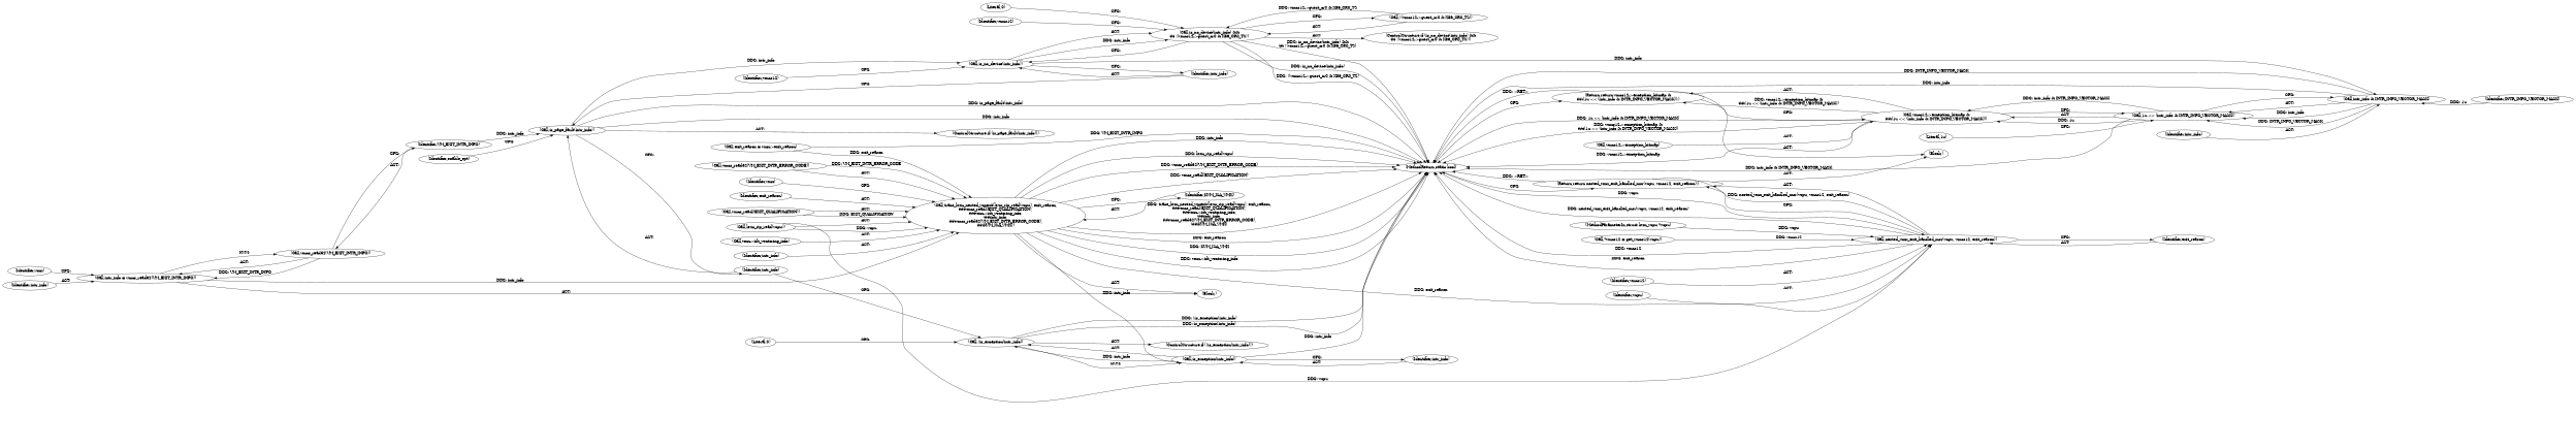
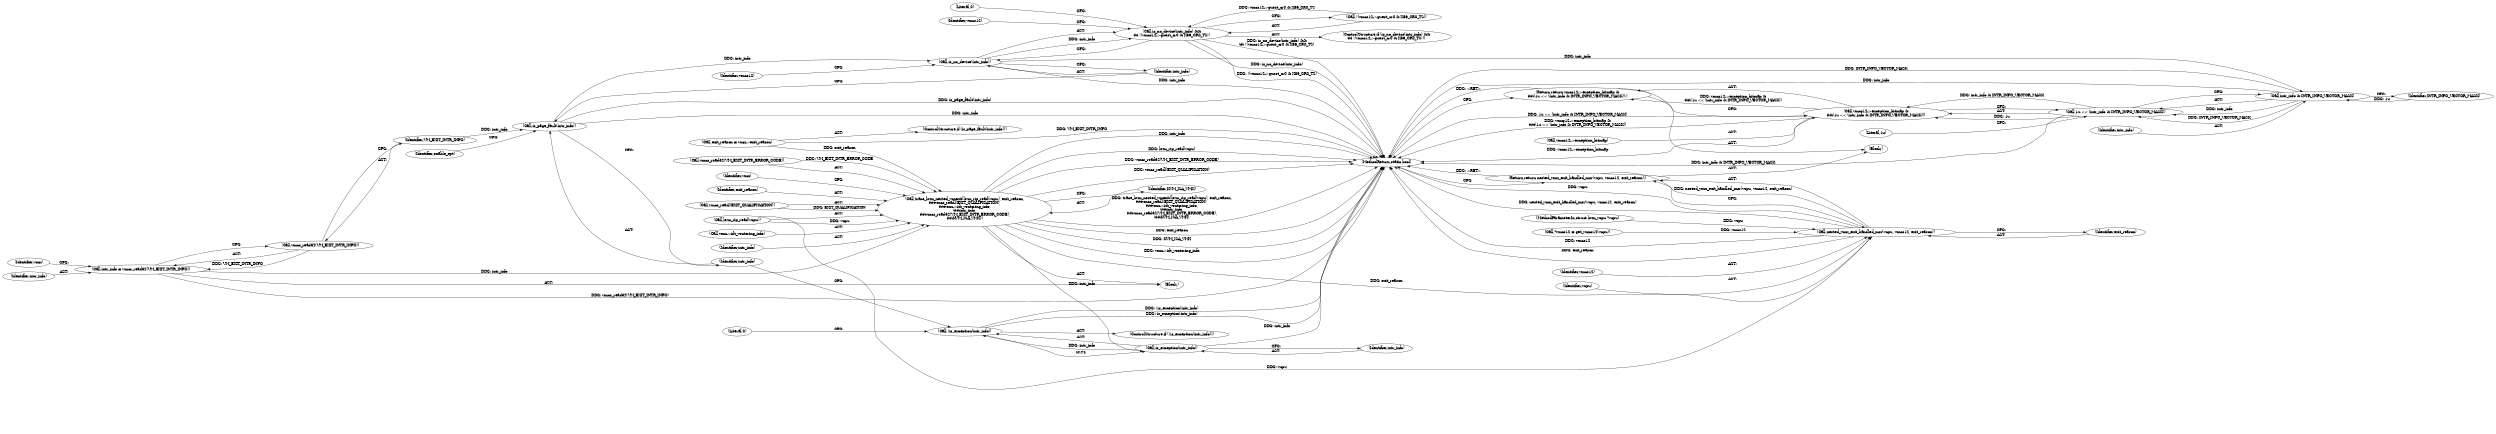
  digraph {
    rankdir=LR
    n1 [label="(Call,intr_info = vmcs_read32(VM_EXIT_INTR_INFO))"]
    n2 [label="(Call,vmcs_read32(VM_EXIT_INTR_INFO))"]
    n3 [label="(Call,trace_kvm_nested_vmexit(kvm_rip_read(vcpu), exit_reason,\n\t\t\t\tvmcs_readl(EXIT_QUALIFICATION),\n\t\t\t\tvmx->idt_vectoring_info,\n\t\t\t\tintr_info,\n\t\t\t\tvmcs_read32(VM_EXIT_INTR_ERROR_CODE),\n\t\t\t\tKVM_ISA_VMX))"]
    n4 [label="(Block,)"]
    n5 [label="(MethodReturn,static bool)"]
    n6 [label="(Identifier,VM_EXIT_INTR_INFO)"]
    n7 [label="(Call,is_exception(intr_info))"]
    n8 [label="(Call,nested_vmx_exit_handled_msr(vcpu, vmcs12, exit_reason))"]
    n9 [label="(Identifier,KVM_ISA_VMX)"]
    n10 [label="(Return,return vmcs12->exception_bitmap &\n\t\t\t\t(1u << (intr_info & INTR_INFO_VECTOR_MASK));)"]
    n11 [label="(Return,return nested_vmx_exit_handled_msr(vcpu, vmcs12, exit_reason);)"]
    n12 [label="(Call,is_page_fault(intr_info))"]
    n13 [label="(Call,!is_exception(intr_info))"]
    n14 [label="(Identifier,intr_info)"]
    n15 [label="(Identifier,exit_reason)"]
    n16 [label="(ControlStructure,if (!is_exception(intr_info)))"]
    n17 [label="(Call,is_no_device(intr_info))"]
    n18 [label="(Identifier,intr_info)"]
    n19 [label="(ControlStructure,if (is_page_fault(intr_info)))"]
    n20 [label="(Call,is_no_device(intr_info) &&\n\t\t\t !(vmcs12->guest_cr0 & X86_CR0_TS))"]
    n21 [label="(Call,intr_info & INTR_INFO_VECTOR_MASK)"]
    n22 [label="(Identifier,intr_info)"]
    n23 [label="(ControlStructure,if (is_no_device(intr_info) &&\n\t\t\t !(vmcs12->guest_cr0 & X86_CR0_TS)))"]
    n24 [label="(Call,!(vmcs12->guest_cr0 & X86_CR0_TS))"]
    n25 [label="(Call,1u << (intr_info & INTR_INFO_VECTOR_MASK))"]
    n26 [label="(Identifier,INTR_INFO_VECTOR_MASK)"]
    n27 [label="(Call,vmcs12->exception_bitmap &\n\t\t\t\t(1u << (intr_info & INTR_INFO_VECTOR_MASK)))"]
    n28 [label="(Block,)"]
    n29 [label="(Call,exit_reason = vmx->exit_reason)"]
    n30 [label="(Identifier,enable_ept)"]
    n31 [label="(Identifier,vmx)"]
    n32 [label="(Literal,0)"]
    n33 [label="(Call,vmcs12->exception_bitmap)"]
    n34 [label="(Call,kvm_rip_read(vcpu))"]
    n35 [label="(Identifier,intr_info)"]
    n36 [label="(Identifier,vcpu)"]
    n37 [label="(Identifier,intr_info)"]
    n38 [label="(Call,vmx->idt_vectoring_info)"]
    n39 [label="(Identifier,vmcs12)"]
    n40 [label="(Identifier,vmcs12)"]
    n41 [label="(Call,vmcs_readl(EXIT_QUALIFICATION))"]
    n42 [label="(Identifier,intr_info)"]
    n43 [label="(Call,vmcs_read32(VM_EXIT_INTR_ERROR_CODE))"]
    n44 [label="(Identifier,vmx)"]
    n45 [label="(Identifier,vmcs12)"]
    n46 [label="(Identifier,exit_reason)"]
    n47 [label="(MethodParameterIn,struct kvm_vcpu *vcpu)"]
    n48 [label="(Literal,1u)"]
    n49 [label="(Literal,0)"]
    n50 [label="(Call,*vmcs12 = get_vmcs12(vcpu))"]
-   n1 -> n2 [label="KVM: "]
+   n1 -> n2 [label="CFG: "]
    n1 -> n3 [label="DDG: intr_info"]
    n1 -> n4 [label="AST: "]
+   n1 -> n5 [label="DDG: vmcs_read32(VM_EXIT_INTR_INFO)"]
    n2 -> n1 [label="AST: "]
    n2 -> n1 [label="DDG: VM_EXIT_INTR_INFO"]
    n2 -> n6 [label="CFG: "]
    n3 -> n4 [label="AST: "]
    n3 -> n5 [label="DDG: trace_kvm_nested_vmexit(kvm_rip_read(vcpu), exit_reason,\n\t\t\t\tvmcs_readl(EXIT_QUALIFICATION),\n\t\t\t\tvmx->idt_vectoring_info,\n\t\t\t\tintr_info,\n\t\t\t\tvmcs_read32(VM_EXIT_INTR_ERROR_CODE),\n\t\t\t\tKVM_ISA_VMX)"]
    n3 -> n5 [label="DDG: exit_reason"]
    n3 -> n5 [label="DDG: KVM_ISA_VMX"]
    n3 -> n5 [label="DDG: vmx->idt_vectoring_info"]
    n3 -> n5 [label="DDG: intr_info"]
    n3 -> n5 [label="DDG: kvm_rip_read(vcpu)"]
    n3 -> n5 [label="DDG: vmcs_read32(VM_EXIT_INTR_ERROR_CODE)"]
    n3 -> n5 [label="DDG: vmcs_readl(EXIT_QUALIFICATION)"]
    n3 -> n7 [label="DDG: intr_info"]
    n3 -> n8 [label="DDG: exit_reason"]
    n3 -> n9 [label="CFG: "]
    n5 -> n10 [label="CFG: "]
    n5 -> n11 [label="CFG: "]
    n6 -> n2 [label="AST: "]
    n6 -> n12 [label="DDG: intr_info"]
    n7 -> n5 [label="DDG: intr_info"]
    n7 -> n13 [label="AST: "]
    n7 -> n13 [label="DDG: intr_info"]
    n7 -> n14 [label="CFG: "]
    n8 -> n5 [label="DDG: vcpu"]
    n8 -> n5 [label="DDG: nested_vmx_exit_handled_msr(vcpu, vmcs12, exit_reason)"]
    n8 -> n5 [label="DDG: vmcs12"]
    n8 -> n5 [label="DDG: exit_reason"]
    n8 -> n11 [label="AST: "]
    n8 -> n11 [label="DDG: nested_vmx_exit_handled_msr(vcpu, vmcs12, exit_reason)"]
    n8 -> n15 [label="CFG: "]
    n9 -> n3 [label="AST: "]
    n10 -> n5 [label="DDG: <RET>"]
    n10 -> n27 [label="CFG: "]
    n10 -> n28 [label="AST: "]
    n11 -> n5 [label="DDG: <RET>"]
    n11 -> n8 [label="CFG: "]
    n11 -> n28 [label="AST: "]
    n12 -> n5 [label="DDG: is_page_fault(intr_info)"]
    n12 -> n5 [label="DDG: intr_info"]
    n12 -> n17 [label="DDG: intr_info"]
    n12 -> n18 [label="CFG: "]
-   n12 -> n19 [label="AST: "]
+   n29 -> n19 [label="AST: "]
    n13 -> n5 [label="DDG: !is_exception(intr_info)"]
    n13 -> n5 [label="DDG: is_exception(intr_info)"]
    n13 -> n7 [label="KVM: "]
    n13 -> n16 [label="AST: "]
    n14 -> n7 [label="AST: "]
    n15 -> n8 [label="AST: "]
+   n17 -> n5 [label="DDG: intr_info"]
    n17 -> n20 [label="AST: "]
    n17 -> n20 [label="DDG: intr_info"]
    n17 -> n21 [label="DDG: intr_info"]
    n17 -> n22 [label="CFG: "]
    n18 -> n12 [label="AST: "]
    n18 -> n13 [label="CFG: "]
    n20 -> n5 [label="DDG: !(vmcs12->guest_cr0 & X86_CR0_TS)"]
    n20 -> n5 [label="DDG: is_no_device(intr_info) &&\n\t\t\t !(vmcs12->guest_cr0 & X86_CR0_TS)"]
    n20 -> n5 [label="DDG: is_no_device(intr_info)"]
    n20 -> n17 [label="CFG: "]
    n20 -> n23 [label="AST: "]
    n20 -> n24 [label="CFG: "]
    n21 -> n5 [label="DDG: INTR_INFO_VECTOR_MASK"]
    n21 -> n5 [label="DDG: intr_info"]
    n21 -> n25 [label="AST: "]
    n21 -> n25 [label="DDG: intr_info"]
    n21 -> n25 [label="DDG: INTR_INFO_VECTOR_MASK"]
+   n21 -> n26 [label="CFG: "]
    n22 -> n12 [label="CFG: "]
    n22 -> n17 [label="AST: "]
    n24 -> n20 [label="AST: "]
    n24 -> n20 [label="DDG: vmcs12->guest_cr0 & X86_CR0_TS"]
    n25 -> n5 [label="DDG: intr_info & INTR_INFO_VECTOR_MASK"]
    n25 -> n21 [label="CFG: "]
    n25 -> n27 [label="AST: "]
    n25 -> n27 [label="DDG: 1u"]
    n25 -> n27 [label="DDG: intr_info & INTR_INFO_VECTOR_MASK"]
    n26 -> n21 [label="DDG: 1u"]
    n27 -> n5 [label="DDG: 1u << (intr_info & INTR_INFO_VECTOR_MASK)"]
    n27 -> n5 [label="DDG: vmcs12->exception_bitmap &\n\t\t\t\t(1u << (intr_info & INTR_INFO_VECTOR_MASK))"]
    n27 -> n5 [label="DDG: vmcs12->exception_bitmap"]
    n27 -> n10 [label="AST: "]
    n27 -> n10 [label="DDG: vmcs12->exception_bitmap &\n\t\t\t\t(1u << (intr_info & INTR_INFO_VECTOR_MASK))"]
    n27 -> n25 [label="CFG: "]
    n29 -> n3 [label="DDG: exit_reason"]
    n29 -> n5 [label="DDG: VM_EXIT_INTR_INFO"]
    n30 -> n12 [label="CFG: "]
    n31 -> n1 [label="CFG: "]
    n32 -> n13 [label="CFG: "]
    n33 -> n27 [label="AST: "]
    n34 -> n3 [label="AST: "]
    n34 -> n3 [label="DDG: vcpu"]
    n34 -> n8 [label="DDG: vcpu"]
    n35 -> n1 [label="AST: "]
    n36 -> n8 [label="AST: "]
    n37 -> n21 [label="AST: "]
    n38 -> n3 [label="AST: "]
    n39 -> n20 [label="CFG: "]
    n40 -> n8 [label="AST: "]
    n41 -> n3 [label="AST: "]
    n41 -> n3 [label="DDG: EXIT_QUALIFICATION"]
    n42 -> n3 [label="AST: "]
    n43 -> n3 [label="AST: "]
    n43 -> n3 [label="DDG: VM_EXIT_INTR_ERROR_CODE"]
    n44 -> n3 [label="CFG: "]
    n45 -> n17 [label="CFG: "]
    n46 -> n3 [label="AST: "]
    n47 -> n8 [label="DDG: vcpu"]
    n48 -> n25 [label="CFG: "]
    n49 -> n20 [label="CFG: "]
    n50 -> n8 [label="DDG: vmcs12"]
  }
